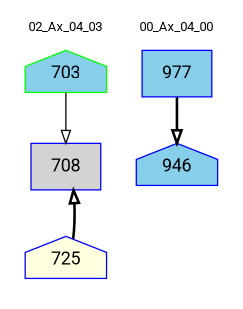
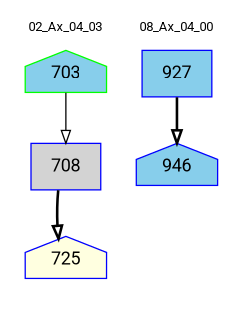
  digraph {
    fontname=Roboto
    node [color=blue fillcolor=skyblue fontname=Roboto shape=house style=filled]
    edge [arrowhead=onormal color=black fontname=Roboto style=bold]
    n1 [color=green label=703]
    n2 [fillcolor=lightgrey label=708 shape=box]
    n3 [fillcolor=lightyellow label=725]
-   n4 [label=977 shape=box]
+   n4 [label=927 shape=box]
    n5 [label=946]
    subgraph cluster_1 {
      color=white
      fontsize=10
      label="02_Ax_04_03"
      n1
      n2
      n3
    }
    subgraph cluster_2 {
      color=white
      fontsize=10
-     label="00_Ax_04_00"
+     label="08_Ax_04_00"
      n4
      n5
    }
    n1 -> n2 [style=solid]
-   n3 -> n2
+   n2 -> n3
    n4 -> n5
  }
